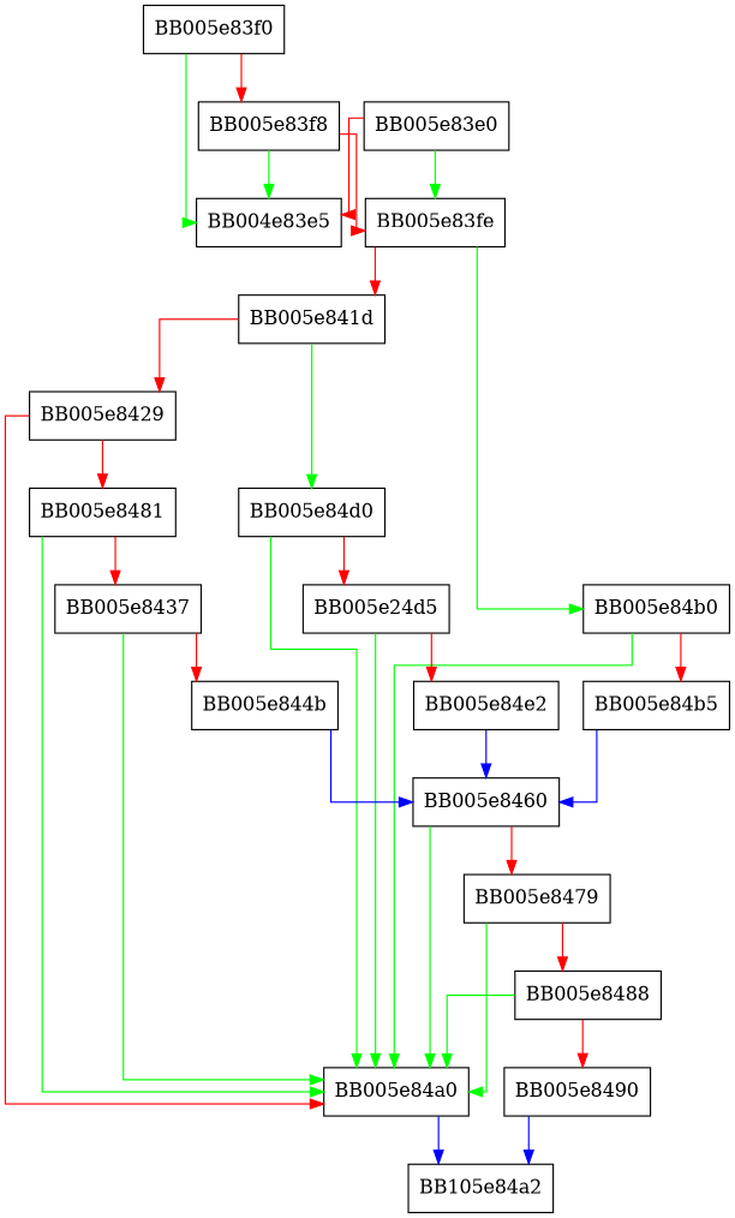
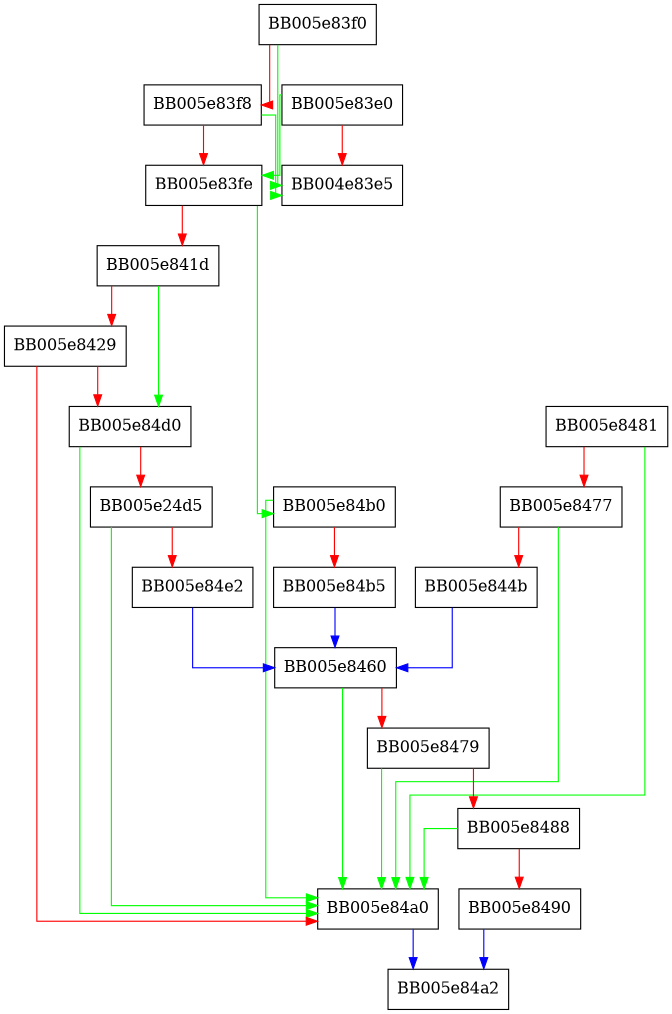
  digraph {
    splines=ortho
    node [shape=box]
    edge [color=red]
    n1 [label=BB004e83e5]
    BB005e83e0
    BB005e83fe
    BB005e83f0
    BB005e83f8
    BB005e84b0
    BB005e841d
    BB005e84a0
    BB005e84b5
    BB005e84d0
    BB005e8429
-   BB005e84a2 [label=BB105e84a2]
+   BB005e84a2
    BB005e8460
    n14 [label=BB005e24d5]
    n15 [label=BB005e8481]
    BB005e84e2
-   BB005e8437
+   BB005e8437 [label=BB005e8477]
    BB005e844b
    BB005e8479
    BB005e8488
    BB005e8490
    BB005e83e0 -> n1
    BB005e83e0 -> BB005e83fe [color=green]
    BB005e83fe -> BB005e84b0 [color=green]
    BB005e83fe -> BB005e841d
    BB005e83f0 -> n1 [color=green]
    BB005e83f0 -> BB005e83f8
    BB005e83f8 -> n1 [color=green]
    BB005e83f8 -> BB005e83fe
    BB005e84b0 -> BB005e84a0 [color=green]
    BB005e84b0 -> BB005e84b5
    BB005e841d -> BB005e84d0 [color=green]
    BB005e841d -> BB005e8429
    BB005e84a0 -> BB005e84a2 [color=blue]
    BB005e84b5 -> BB005e8460 [color=blue]
    BB005e84d0 -> BB005e84a0 [color=green]
    BB005e84d0 -> n14
    BB005e8429 -> BB005e84a0
-   BB005e8429 -> n15
+   BB005e8429 -> BB005e84d0
    BB005e8460 -> BB005e84a0 [color=green]
    BB005e8460 -> BB005e8479
    n14 -> BB005e84a0 [color=green]
    n14 -> BB005e84e2
    n15 -> BB005e84a0 [color=green]
    n15 -> BB005e8437
    BB005e84e2 -> BB005e8460 [color=blue]
    BB005e8437 -> BB005e84a0 [color=green]
    BB005e8437 -> BB005e844b
    BB005e844b -> BB005e8460 [color=blue]
    BB005e8479 -> BB005e84a0 [color=green]
    BB005e8479 -> BB005e8488
    BB005e8488 -> BB005e84a0 [color=green]
    BB005e8488 -> BB005e8490
    BB005e8490 -> BB005e84a2 [color=blue]
  }
